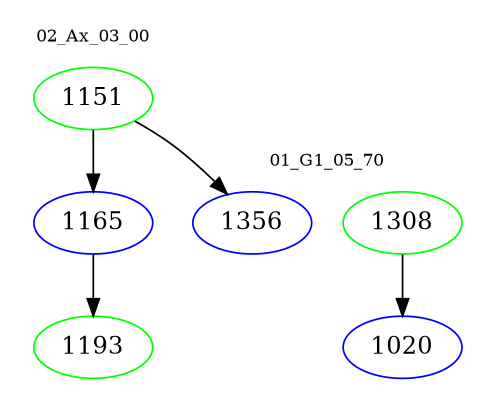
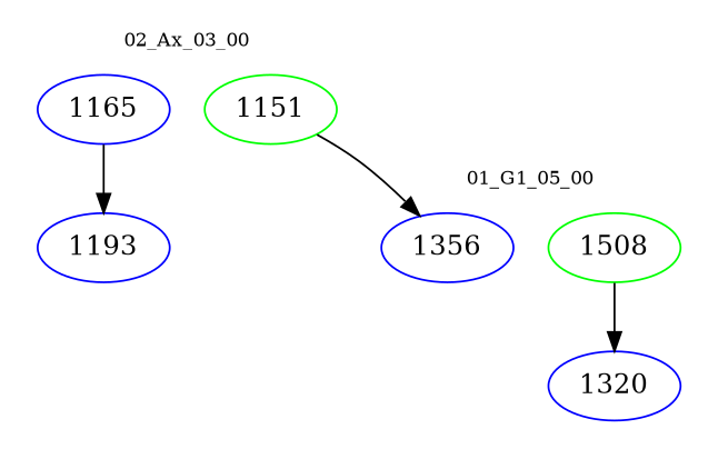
  digraph {
    node [color=blue]
    edge [color=black]
    n1 [color=green label=1151]
    n2 [label=1165]
-   n3 [color=green label=1193]
-   n4 [color=green label=1308]
-   n5 [label=1020]
+   n3 [label=1193]
+   n4 [color=green label=1508]
+   n5 [label=1320]
    n6 [label=1356]
    subgraph cluster_1 {
      color=white
      fontsize=10
      label="02_Ax_03_00"
      n1
      n2
      n3
    }
    subgraph cluster_2 {
      color=white
      fontsize=10
-     label="01_G1_05_70"
+     label="01_G1_05_00"
      n4
      n5
      n6
    }
-   n1 -> n2
    n1 -> n6
    n2 -> n3
    n4 -> n5
  }
